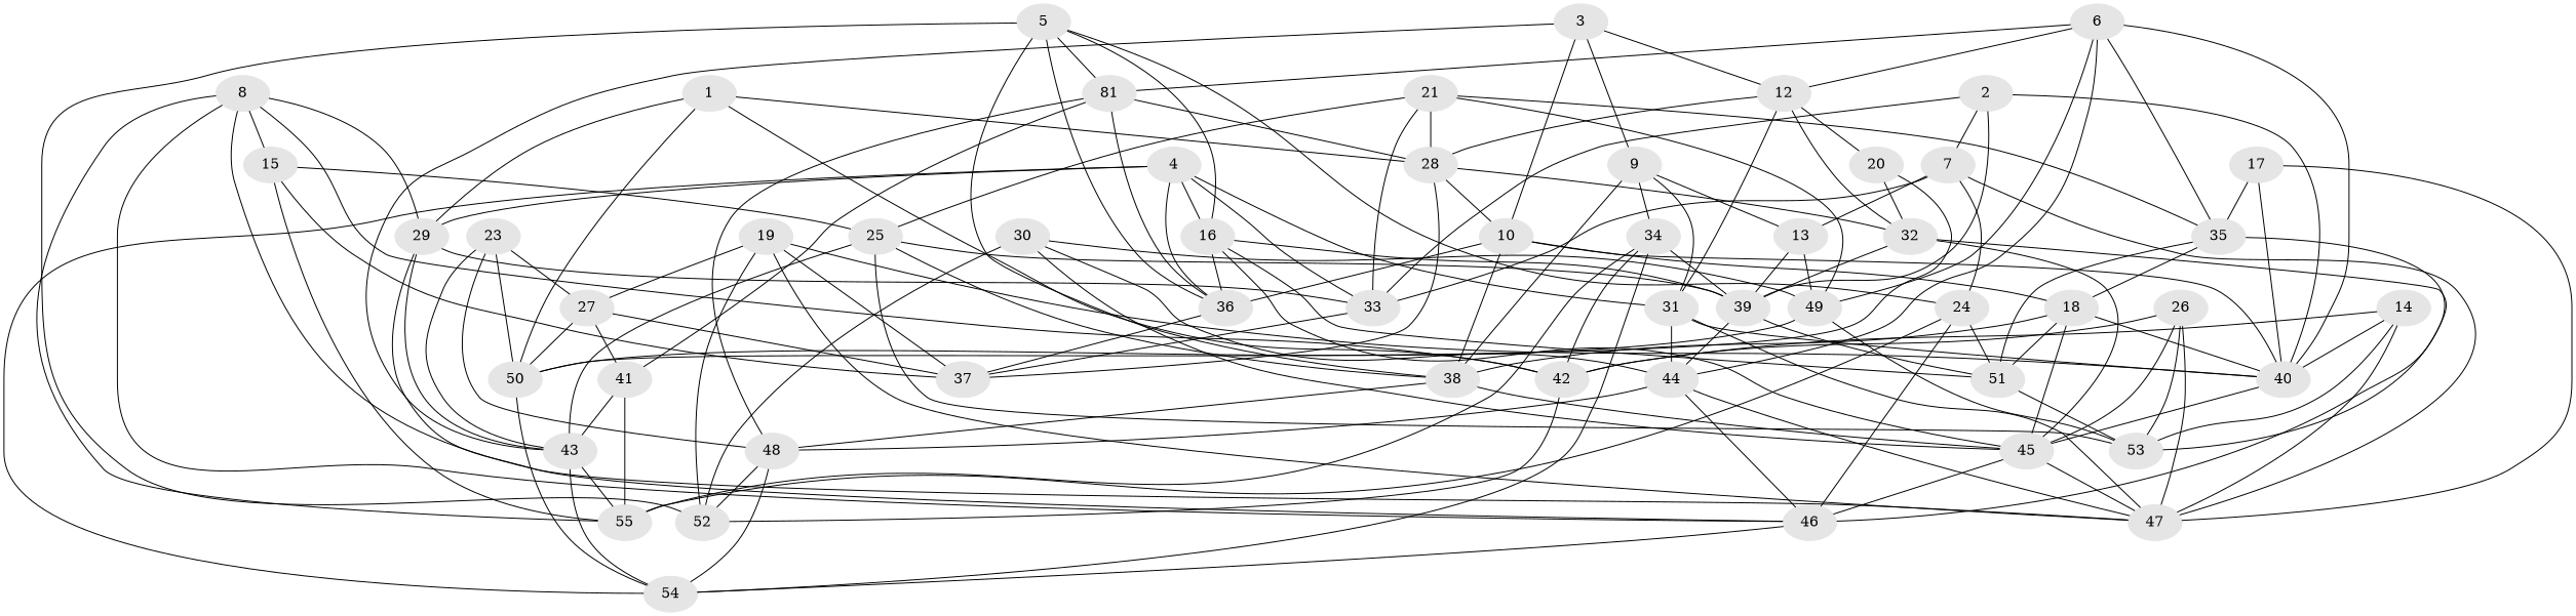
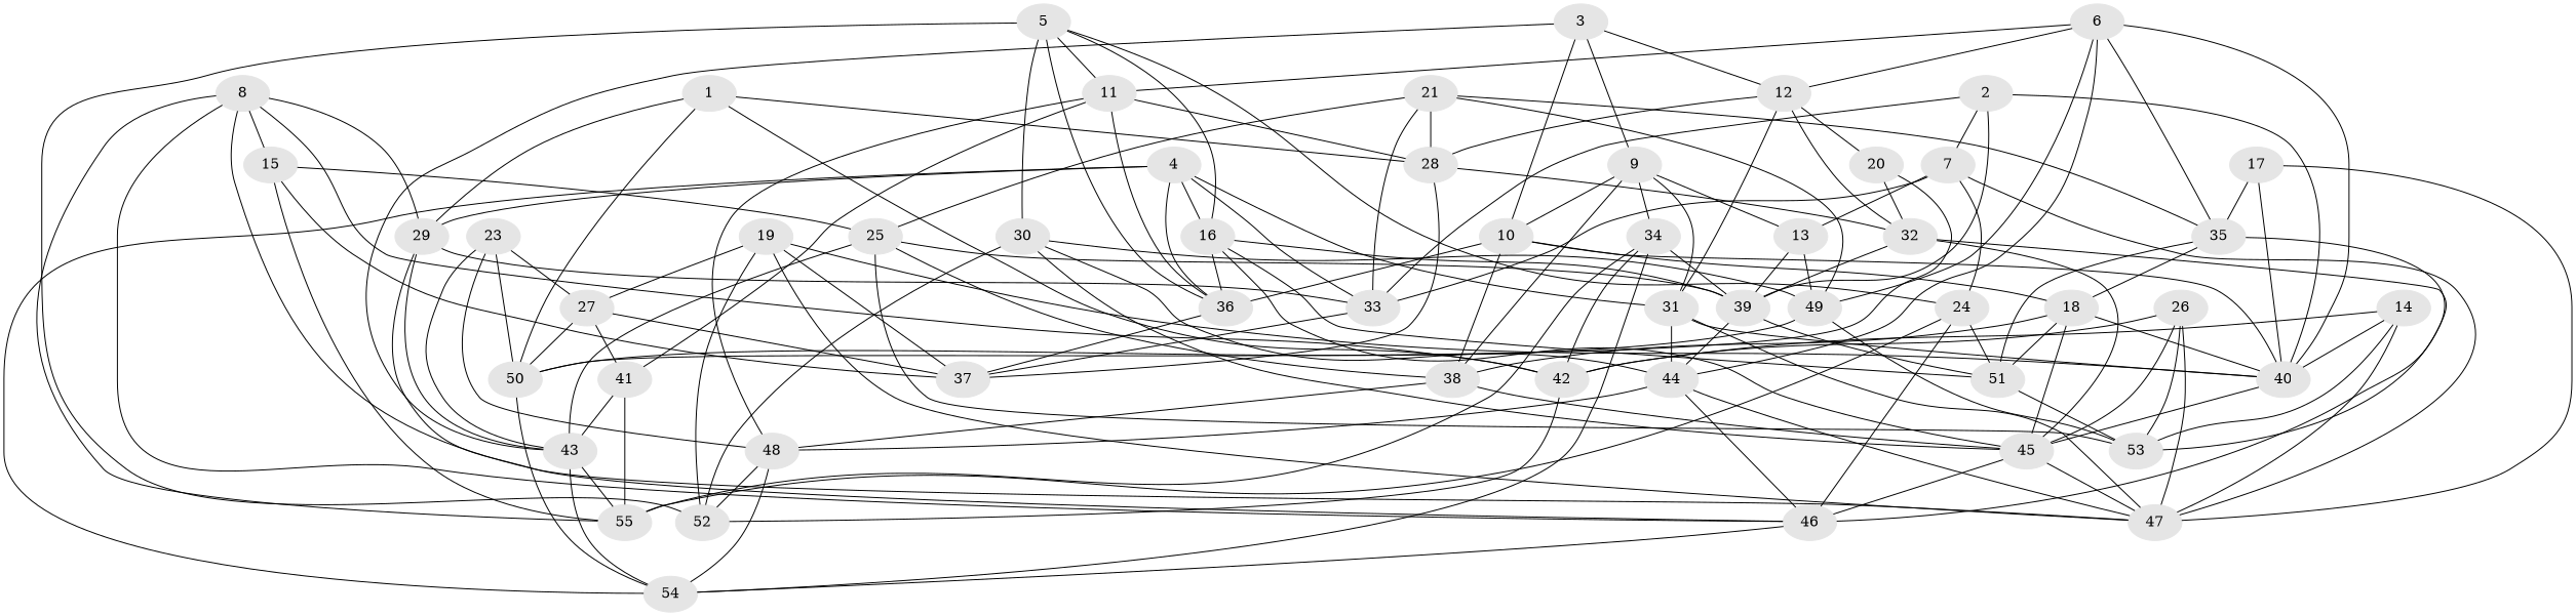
  graph {
    node [color=gray90 style=filled]
    edge [weight=1.0]
    1
    28
    29
    42
    50
    32
    37
    33
    43
    46
    52
    54
    2
    7
    39
    40
    24
    13
    47
    44
    51
    45
    3
    9
    10
    12
    31
    34
    38
    36
    18
    20
    55
    4
    16
    5
-   11 [label=81]
+   11
    30
    41
    48
    49
    6
    35
    53
    8
    15
    25
    14
    17
    19
    27
    21
    23
    26
    1 -- 28
    1 -- 29
    1 -- 42
    1 -- 50
    28 -- 32
    28 -- 37
    29 -- 33
    29 -- 43
    29 -- 46
    42 -- 52
    50 -- 54
    32 -- 46
    32 -- 39
    32 -- 45
    33 -- 37
    43 -- 54
    43 -- 55
    46 -- 54
    2 -- 33
    2 -- 7
    2 -- 39
    2 -- 40
    7 -- 33
    7 -- 24
    7 -- 13
    7 -- 47
    39 -- 44
    39 -- 51
    40 -- 45
    24 -- 46 [weight=2.0]
    24 -- 51
    24 -- 55
    13 -- 39
    13 -- 49
    44 -- 46
    44 -- 47
    44 -- 48
    51 -- 53
    45 -- 46
    45 -- 47
    3 -- 43
    3 -- 9
    3 -- 10
    3 -- 12
    9 -- 13
-   28 -- 10
+   9 -- 10
    9 -- 31
    9 -- 34
    9 -- 38
    10 -- 40
    10 -- 38
    10 -- 36
    10 -- 18
    12 -- 28
    12 -- 32
    12 -- 31
    12 -- 20
    31 -- 40
    31 -- 47
    31 -- 44
    34 -- 42
    34 -- 54
    34 -- 39
    34 -- 55
    38 -- 45
    38 -- 48
    36 -- 37
    18 -- 40
    18 -- 51
    18 -- 45
    18 -- 38
    20 -- 50
    20 -- 32
    4 -- 29
    4 -- 33
    4 -- 54
    4 -- 31
    4 -- 36
    4 -- 16
    16 -- 39
    16 -- 51
    16 -- 45
    16 -- 36
    5 -- 52
    5 -- 24
    5 -- 36
    5 -- 16
    5 -- 11
-   5 -- 38
+   5 -- 30
    11 -- 28
    11 -- 36
    11 -- 41
    11 -- 48
    30 -- 52
    30 -- 44
    30 -- 45
    30 -- 49
    41 -- 43
    41 -- 55
    48 -- 52
    48 -- 54
    49 -- 50
    49 -- 53
    6 -- 40
    6 -- 44
    6 -- 12
    6 -- 11
    6 -- 49
    6 -- 35
    35 -- 51
    35 -- 18
    35 -- 53
    8 -- 29
    8 -- 42
    8 -- 46
    8 -- 47
    8 -- 55
    8 -- 15
    15 -- 37
    15 -- 55
    15 -- 25
    25 -- 43
    25 -- 39
    25 -- 38
    25 -- 53
    14 -- 42
    14 -- 40
    14 -- 47
    14 -- 53
    17 -- 40
    17 -- 47 [weight=2.0]
    17 -- 35
    19 -- 37
    19 -- 52 [weight=2.0]
    19 -- 40
    19 -- 47
    19 -- 27
    27 -- 50
    27 -- 37
    27 -- 41 [weight=2.0]
    21 -- 28
    21 -- 33
    21 -- 49
    21 -- 35
    21 -- 25
    23 -- 50
    23 -- 43
    23 -- 48
    23 -- 27
    26 -- 42
    26 -- 47
    26 -- 45
    26 -- 53
  }
